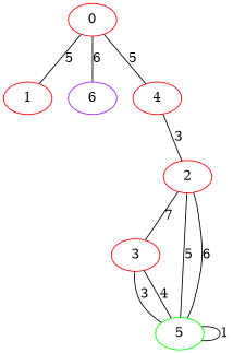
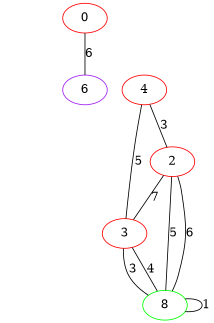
  graph {
    node [color=red weight=1]
    0
-   1
    6 [color=purple weight=4]
    2
    3
-   5 [color=green weight=2]
+   5 [color=green weight=2 label=8]
    4
-   0 -- 1 [label=5]
    0 -- 6 [label=6]
    2 -- 3 [label=7]
    2 -- 5 [label=5]
    2 -- 5 [label=6]
    3 -- 5 [label=3]
    3 -- 5 [label=4]
-   0 -- 4 [label=5]
+   3 -- 4 [label=5]
    5 -- 5 [label=1]
    4 -- 2 [label=3]
  }
